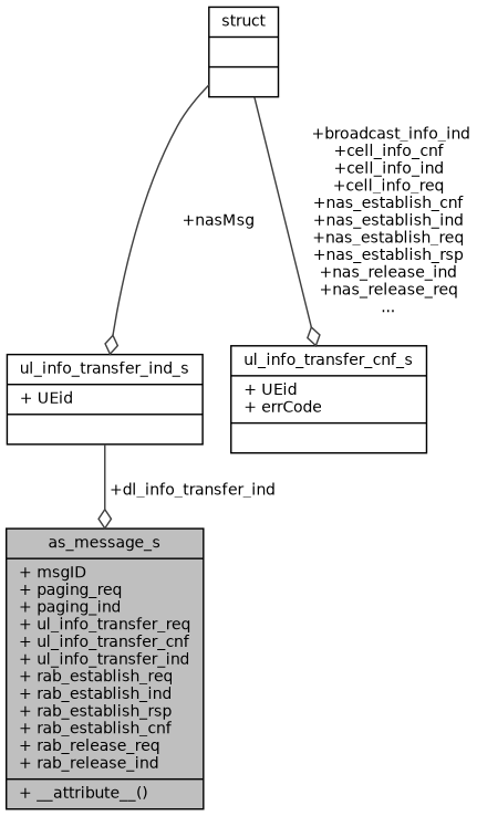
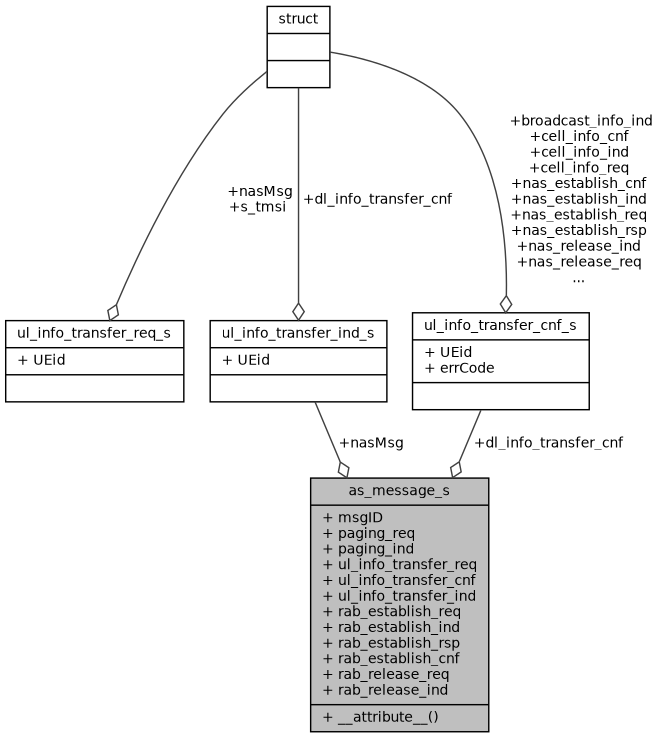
  digraph {
    node [color=black fillcolor=white fontname=Helvetica fontsize=10 shape=record style=filled]
    edge [arrowhead=odiamond color=grey25 fontname=Helvetica fontsize=10 labelfontname=Helvetica labelfontsize=10 style=solid]
    n1 [fillcolor=grey75 fontcolor=black height=0.2 label="{as_message_s\n|+ msgID\l+ paging_req\l+ paging_ind\l+ ul_info_transfer_req\l+ ul_info_transfer_cnf\l+ ul_info_transfer_ind\l+ rab_establish_req\l+ rab_establish_ind\l+ rab_establish_rsp\l+ rab_establish_cnf\l+ rab_release_req\l+ rab_release_ind\l|+ __attribute__()\l}" width=0.4]
+   n2 [height=0.2 label="{ul_info_transfer_req_s\n|+ UEid\l|}" width=0.4]
    n3 [height=0.2 label="{struct\n||}" width=0.4]
    n4 [height=0.2 label="{ul_info_transfer_ind_s\n|+ UEid\l|}" width=0.4]
    n5 [height=0.2 label="{ul_info_transfer_cnf_s\n|+ UEid\l+ errCode\l|}" width=0.4]
-   n3 -> n4 [label=" +nasMsg"]
+   n3 -> n2 [label=" +nasMsg\n+s_tmsi"]
+   n3 -> n4 [label=" +dl_info_transfer_cnf"]
    n3 -> n5 [label=" +broadcast_info_ind\n+cell_info_cnf\n+cell_info_ind\n+cell_info_req\n+nas_establish_cnf\n+nas_establish_ind\n+nas_establish_req\n+nas_establish_rsp\n+nas_release_ind\n+nas_release_req\n..."]
-   n4 -> n1 [label=" +dl_info_transfer_ind"]
+   n4 -> n1 [label=" +nasMsg"]
+   n5 -> n1 [label=" +dl_info_transfer_cnf"]
  }
